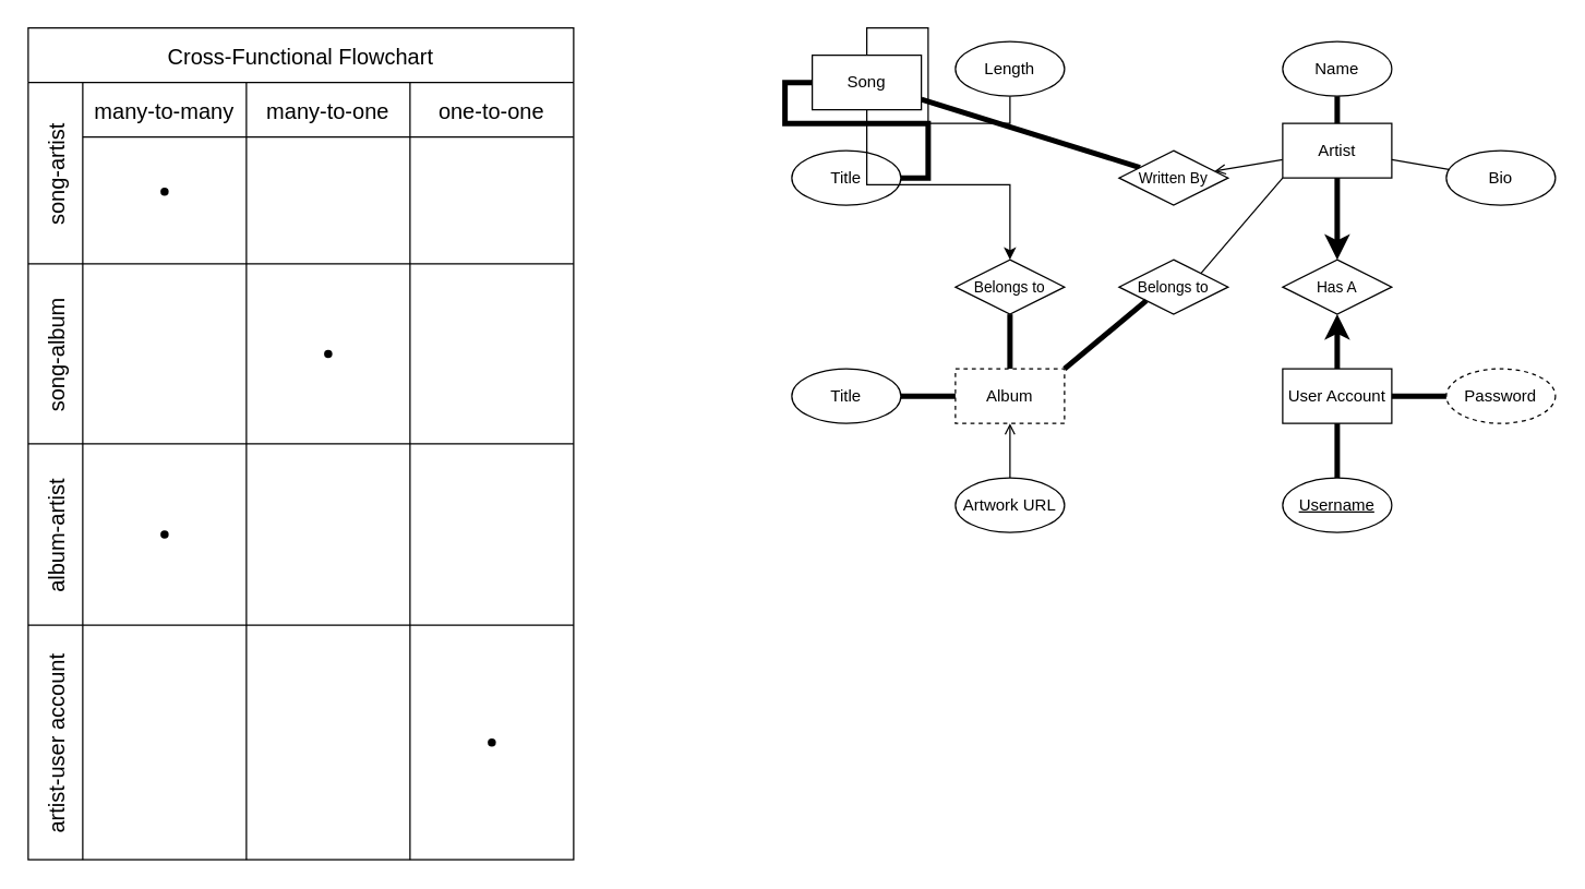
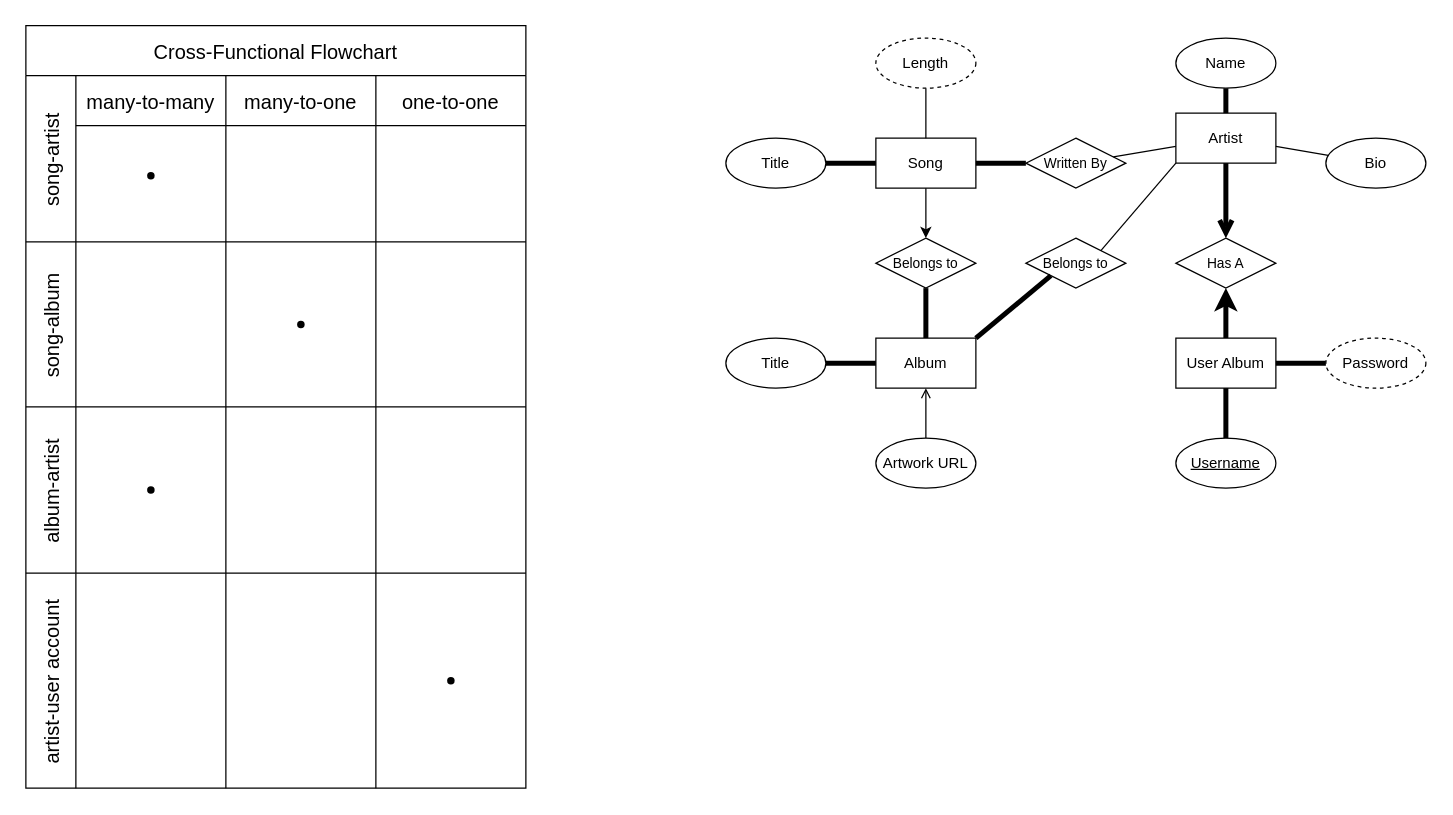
  <mxCell id="0" />
  <mxCell id="1" parent="0" />
- <mxCell id="2" value="Song" style="rounded=0;whiteSpace=wrap;html=1;" parent="1" vertex="1"><mxGeometry x="595" y="40" width="80" height="40" as="geometry" /></mxCell>
+ <mxCell id="2" value="Song" style="rounded=0;whiteSpace=wrap;html=1;" parent="1" vertex="1"><mxGeometry x="700" y="110" width="80" height="40" as="geometry" /></mxCell>
  <mxCell id="3" style="edgeStyle=orthogonalEdgeStyle;rounded=0;orthogonalLoop=1;jettySize=auto;html=1;exitX=1;exitY=0.5;exitDx=0;exitDy=0;entryX=0;entryY=0.5;entryDx=0;entryDy=0;endArrow=none;endFill=0;strokeWidth=4;" parent="1" source="4" target="2" edge="1"><mxGeometry relative="1" as="geometry" /></mxCell>
  <mxCell id="4" value="Title" style="ellipse;whiteSpace=wrap;html=1;" parent="1" vertex="1"><mxGeometry x="580" y="110" width="80" height="40" as="geometry" /></mxCell>
  <mxCell id="5" style="edgeStyle=orthogonalEdgeStyle;rounded=0;orthogonalLoop=1;jettySize=auto;html=1;exitX=0.5;exitY=1;exitDx=0;exitDy=0;entryX=0.5;entryY=0;entryDx=0;entryDy=0;endArrow=none;endFill=0;" parent="1" source="6" target="2" edge="1"><mxGeometry relative="1" as="geometry" /></mxCell>
- <mxCell id="6" value="Length" style="ellipse;whiteSpace=wrap;html=1;" parent="1" vertex="1"><mxGeometry x="700" y="30" width="80" height="40" as="geometry" /></mxCell>
+ <mxCell id="6" value="Length" style="ellipse;whiteSpace=wrap;html=1;dashed=1;" parent="1" vertex="1"><mxGeometry x="700" y="30" width="80" height="40" as="geometry" /></mxCell>
  <mxCell id="7" value="" style="edgeStyle=orthogonalEdgeStyle;rounded=0;orthogonalLoop=1;jettySize=auto;html=1;endArrow=none;endFill=0;exitX=0.5;exitY=0;exitDx=0;exitDy=0;startArrow=classic;startFill=1;" parent="1" source="8" target="2" edge="1"><mxGeometry relative="1" as="geometry"><mxPoint x="740" y="190" as="sourcePoint" /></mxGeometry></mxCell>
  <mxCell id="8" value="&lt;font style=&quot;font-size: 11px&quot;&gt;Belongs to&lt;/font&gt;" style="rhombus;whiteSpace=wrap;html=1;" parent="1" vertex="1"><mxGeometry x="700" y="190" width="80" height="40" as="geometry" /></mxCell>
  <mxCell id="9" value="" style="edgeStyle=none;rounded=0;orthogonalLoop=1;jettySize=auto;html=1;endArrow=none;endFill=0;strokeWidth=4;" parent="1" source="10" target="8" edge="1"><mxGeometry relative="1" as="geometry" /></mxCell>
- <mxCell id="10" value="Album" style="rounded=0;whiteSpace=wrap;html=1;dashed=1;" parent="1" vertex="1"><mxGeometry x="700" y="270" width="80" height="40" as="geometry" /></mxCell>
+ <mxCell id="10" value="Album" style="rounded=0;whiteSpace=wrap;html=1;" parent="1" vertex="1"><mxGeometry x="700" y="270" width="80" height="40" as="geometry" /></mxCell>
  <mxCell id="11" value="" style="edgeStyle=none;rounded=0;orthogonalLoop=1;jettySize=auto;html=1;endArrow=none;endFill=0;strokeWidth=4;" parent="1" source="12" target="10" edge="1"><mxGeometry relative="1" as="geometry" /></mxCell>
  <mxCell id="12" value="Title" style="ellipse;whiteSpace=wrap;html=1;" parent="1" vertex="1"><mxGeometry x="580" y="270" width="80" height="40" as="geometry" /></mxCell>
  <mxCell id="13" value="" style="edgeStyle=none;rounded=0;orthogonalLoop=1;jettySize=auto;html=1;endArrow=open;endFill=0;" parent="1" source="14" target="10" edge="1"><mxGeometry relative="1" as="geometry" /></mxCell>
  <mxCell id="14" value="Artwork URL" style="ellipse;whiteSpace=wrap;html=1;" parent="1" vertex="1"><mxGeometry x="700" y="350" width="80" height="40" as="geometry" /></mxCell>
  <mxCell id="15" value="" style="edgeStyle=none;rounded=0;orthogonalLoop=1;jettySize=auto;html=1;endArrow=none;endFill=0;strokeWidth=4;" parent="1" source="16" target="2" edge="1"><mxGeometry relative="1" as="geometry" /></mxCell>
  <mxCell id="16" value="&lt;font style=&quot;font-size: 11px&quot;&gt;Written By&lt;/font&gt;" style="rhombus;whiteSpace=wrap;html=1;" parent="1" vertex="1"><mxGeometry x="820" y="110" width="80" height="40" as="geometry" /></mxCell>
- <mxCell id="17" value="" style="edgeStyle=none;rounded=0;orthogonalLoop=1;jettySize=auto;html=1;endArrow=open;endFill=0;fontStyle=0;" parent="1" source="18" target="16" edge="1"><mxGeometry relative="1" as="geometry" /></mxCell>
+ <mxCell id="17" value="" style="edgeStyle=none;rounded=0;orthogonalLoop=1;jettySize=auto;html=1;endArrow=none;endFill=0;fontStyle=0" parent="1" source="18" target="16" edge="1"><mxGeometry relative="1" as="geometry" /></mxCell>
  <mxCell id="18" value="Artist" style="rounded=0;whiteSpace=wrap;html=1;" parent="1" vertex="1"><mxGeometry x="940" y="90" width="80" height="40" as="geometry" /></mxCell>
  <mxCell id="19" value="" style="edgeStyle=none;rounded=0;orthogonalLoop=1;jettySize=auto;html=1;endArrow=none;endFill=0;strokeWidth=4;" parent="1" target="18" edge="1"><mxGeometry relative="1" as="geometry"><mxPoint x="980" y="70" as="sourcePoint" /></mxGeometry></mxCell>
  <mxCell id="20" value="Name" style="ellipse;whiteSpace=wrap;html=1;" parent="1" vertex="1"><mxGeometry x="940" y="30" width="80" height="40" as="geometry" /></mxCell>
  <mxCell id="21" value="" style="edgeStyle=none;rounded=0;orthogonalLoop=1;jettySize=auto;html=1;endArrow=none;endFill=0;strokeWidth=1;" parent="1" source="22" target="18" edge="1"><mxGeometry relative="1" as="geometry" /></mxCell>
  <mxCell id="22" value="Bio" style="ellipse;whiteSpace=wrap;html=1;" parent="1" vertex="1"><mxGeometry x="1060" y="110" width="80" height="40" as="geometry" /></mxCell>
  <mxCell id="23" value="&lt;font style=&quot;font-size: 11px&quot;&gt;Has A&lt;/font&gt;" style="rhombus;whiteSpace=wrap;html=1;" parent="1" vertex="1"><mxGeometry x="940" y="190" width="80" height="40" as="geometry" /></mxCell>
  <mxCell id="24" value="" style="edgeStyle=none;rounded=0;orthogonalLoop=1;jettySize=auto;html=1;endArrow=classic;endFill=1;strokeWidth=4;" parent="1" source="25" target="23" edge="1"><mxGeometry relative="1" as="geometry" /></mxCell>
- <mxCell id="25" value="User Account" style="rounded=0;whiteSpace=wrap;html=1;" parent="1" vertex="1"><mxGeometry x="940" y="270" width="80" height="40" as="geometry" /></mxCell>
+ <mxCell id="25" value="User Album" style="rounded=0;whiteSpace=wrap;html=1;" parent="1" vertex="1"><mxGeometry x="940" y="270" width="80" height="40" as="geometry" /></mxCell>
  <mxCell id="26" style="edgeStyle=none;rounded=0;orthogonalLoop=1;jettySize=auto;html=1;entryX=0.5;entryY=1;entryDx=0;entryDy=0;endArrow=none;endFill=0;strokeWidth=4;" parent="1" target="25" edge="1"><mxGeometry relative="1" as="geometry"><mxPoint x="980" y="350" as="sourcePoint" /></mxGeometry></mxCell>
  <mxCell id="27" value="&lt;u&gt;Username&lt;/u&gt;" style="ellipse;whiteSpace=wrap;html=1;" parent="1" vertex="1"><mxGeometry x="940" y="350" width="80" height="40" as="geometry" /></mxCell>
  <mxCell id="28" style="edgeStyle=none;rounded=0;orthogonalLoop=1;jettySize=auto;html=1;exitX=0;exitY=0.5;exitDx=0;exitDy=0;entryX=1;entryY=0.5;entryDx=0;entryDy=0;endArrow=none;endFill=0;strokeWidth=4;" parent="1" source="29" target="25" edge="1"><mxGeometry relative="1" as="geometry" /></mxCell>
  <mxCell id="29" value="Password" style="ellipse;whiteSpace=wrap;html=1;dashed=1;" parent="1" vertex="1"><mxGeometry x="1060" y="270" width="80" height="40" as="geometry" /></mxCell>
  <mxCell id="30" value="&lt;font style=&quot;font-size: 11px&quot;&gt;Belongs to&lt;/font&gt;" style="rhombus;whiteSpace=wrap;html=1;" vertex="1" parent="1"><mxGeometry x="820" y="190" width="80" height="40" as="geometry" /></mxCell>
  <mxCell id="31" value="" style="edgeStyle=none;rounded=0;orthogonalLoop=1;jettySize=auto;html=1;endArrow=none;endFill=0;strokeWidth=4;exitX=1;exitY=0;exitDx=0;exitDy=0;entryX=0;entryY=1;entryDx=0;entryDy=0;" edge="1" parent="1" source="10" target="30"><mxGeometry relative="1" as="geometry"><mxPoint x="750" y="280" as="sourcePoint" /><mxPoint x="750" y="240" as="targetPoint" /><Array as="points" /></mxGeometry></mxCell>
  <mxCell id="32" value="" style="edgeStyle=none;rounded=0;orthogonalLoop=1;jettySize=auto;html=1;endArrow=none;endFill=0;fontStyle=0;exitX=0;exitY=1;exitDx=0;exitDy=0;entryX=1;entryY=0;entryDx=0;entryDy=0;" edge="1" parent="1" source="18" target="30"><mxGeometry relative="1" as="geometry"><mxPoint x="950" y="140" as="sourcePoint" /><mxPoint x="910" y="140" as="targetPoint" /></mxGeometry></mxCell>
- <mxCell id="33" value="" style="edgeStyle=none;rounded=0;orthogonalLoop=1;jettySize=auto;html=1;endArrow=classic;endFill=1;strokeWidth=4;exitX=0.5;exitY=1;exitDx=0;exitDy=0;entryX=0.5;entryY=0;entryDx=0;entryDy=0;" edge="1" parent="1" source="18" target="23"><mxGeometry relative="1" as="geometry"><mxPoint x="990" y="280" as="sourcePoint" /><mxPoint x="990" y="240" as="targetPoint" /></mxGeometry></mxCell>
+ <mxCell id="33" value="" style="edgeStyle=none;rounded=0;orthogonalLoop=1;jettySize=auto;html=1;endArrow=open;endFill=1;strokeWidth=4;exitX=0.5;exitY=1;exitDx=0;exitDy=0;entryX=0.5;entryY=0;entryDx=0;entryDy=0;" edge="1" parent="1" source="18" target="23"><mxGeometry relative="1" as="geometry"><mxPoint x="990" y="280" as="sourcePoint" /><mxPoint x="990" y="240" as="targetPoint" /></mxGeometry></mxCell>
  <mxCell id="34" value="Cross-Functional Flowchart" style="shape=table;childLayout=tableLayout;startSize=40;collapsible=0;recursiveResize=0;expand=0;fontSize=16;" vertex="1" parent="1"><mxGeometry x="20" y="20" width="400" height="610" as="geometry" /></mxCell>
  <mxCell id="35" value="song-artist" style="shape=tableRow;horizontal=0;swimlaneHead=0;swimlaneBody=0;top=0;left=0;strokeColor=inherit;bottom=0;right=0;dropTarget=0;fontStyle=0;fillColor=none;points=[[0,0.5],[1,0.5]];portConstraint=eastwest;startSize=40;collapsible=0;recursiveResize=0;expand=0;fontSize=16;" vertex="1" parent="34"><mxGeometry y="40" width="400" height="133" as="geometry" /></mxCell>
  <mxCell id="36" value="many-to-many" style="swimlane;swimlaneHead=0;swimlaneBody=0;fontStyle=0;strokeColor=inherit;connectable=0;fillColor=none;startSize=40;collapsible=0;recursiveResize=0;expand=0;fontSize=16;" vertex="1" parent="35"><mxGeometry x="40" width="120" height="133" as="geometry"><mxRectangle width="120" height="133" as="alternateBounds" /></mxGeometry></mxCell>
  <mxCell id="37" value="" style="shape=waypoint;sketch=0;fillStyle=solid;size=6;pointerEvents=1;points=[];fillColor=none;resizable=0;rotatable=0;perimeter=centerPerimeter;snapToPoint=1;" vertex="1" parent="36"><mxGeometry x="50" y="70" width="20" height="20" as="geometry" /></mxCell>
  <mxCell id="38" value="many-to-one" style="swimlane;swimlaneHead=0;swimlaneBody=0;fontStyle=0;strokeColor=inherit;connectable=0;fillColor=none;startSize=40;collapsible=0;recursiveResize=0;expand=0;fontSize=16;" vertex="1" parent="35"><mxGeometry x="160" width="120" height="133" as="geometry"><mxRectangle width="120" height="133" as="alternateBounds" /></mxGeometry></mxCell>
  <mxCell id="39" value="one-to-one" style="swimlane;swimlaneHead=0;swimlaneBody=0;fontStyle=0;strokeColor=inherit;connectable=0;fillColor=none;startSize=40;collapsible=0;recursiveResize=0;expand=0;fontSize=16;" vertex="1" parent="35"><mxGeometry x="280" width="120" height="133" as="geometry"><mxRectangle width="120" height="133" as="alternateBounds" /></mxGeometry></mxCell>
  <mxCell id="40" value="song-album" style="shape=tableRow;horizontal=0;swimlaneHead=0;swimlaneBody=0;top=0;left=0;strokeColor=inherit;bottom=0;right=0;dropTarget=0;fontStyle=0;fillColor=none;points=[[0,0.5],[1,0.5]];portConstraint=eastwest;startSize=40;collapsible=0;recursiveResize=0;expand=0;fontSize=16;" vertex="1" parent="34"><mxGeometry y="173" width="400" height="132" as="geometry" /></mxCell>
  <mxCell id="41" value="" style="swimlane;swimlaneHead=0;swimlaneBody=0;fontStyle=0;connectable=0;strokeColor=inherit;fillColor=none;startSize=0;collapsible=0;recursiveResize=0;expand=0;fontSize=16;" vertex="1" parent="40"><mxGeometry x="40" width="120" height="132" as="geometry"><mxRectangle width="120" height="132" as="alternateBounds" /></mxGeometry></mxCell>
  <mxCell id="42" value="" style="swimlane;swimlaneHead=0;swimlaneBody=0;fontStyle=0;connectable=0;strokeColor=inherit;fillColor=none;startSize=0;collapsible=0;recursiveResize=0;expand=0;fontSize=16;" vertex="1" parent="40"><mxGeometry x="160" width="120" height="132" as="geometry"><mxRectangle width="120" height="132" as="alternateBounds" /></mxGeometry></mxCell>
  <mxCell id="43" value="" style="shape=waypoint;sketch=0;fillStyle=solid;size=6;pointerEvents=1;points=[];fillColor=none;resizable=0;rotatable=0;perimeter=centerPerimeter;snapToPoint=1;" vertex="1" parent="42"><mxGeometry x="50" y="56" width="20" height="20" as="geometry" /></mxCell>
  <mxCell id="44" value="" style="swimlane;swimlaneHead=0;swimlaneBody=0;fontStyle=0;connectable=0;strokeColor=inherit;fillColor=none;startSize=0;collapsible=0;recursiveResize=0;expand=0;fontSize=16;" vertex="1" parent="40"><mxGeometry x="280" width="120" height="132" as="geometry"><mxRectangle width="120" height="132" as="alternateBounds" /></mxGeometry></mxCell>
  <mxCell id="45" value="album-artist" style="shape=tableRow;horizontal=0;swimlaneHead=0;swimlaneBody=0;top=0;left=0;strokeColor=inherit;bottom=0;right=0;dropTarget=0;fontStyle=0;fillColor=none;points=[[0,0.5],[1,0.5]];portConstraint=eastwest;startSize=40;collapsible=0;recursiveResize=0;expand=0;fontSize=16;" vertex="1" parent="34"><mxGeometry y="305" width="400" height="133" as="geometry" /></mxCell>
  <mxCell id="46" value="" style="swimlane;swimlaneHead=0;swimlaneBody=0;fontStyle=0;connectable=0;strokeColor=inherit;fillColor=none;startSize=0;collapsible=0;recursiveResize=0;expand=0;fontSize=16;" vertex="1" parent="45"><mxGeometry x="40" width="120" height="133" as="geometry"><mxRectangle width="120" height="133" as="alternateBounds" /></mxGeometry></mxCell>
  <mxCell id="47" value="" style="shape=waypoint;sketch=0;fillStyle=solid;size=6;pointerEvents=1;points=[];fillColor=none;resizable=0;rotatable=0;perimeter=centerPerimeter;snapToPoint=1;" vertex="1" parent="46"><mxGeometry x="50" y="56.5" width="20" height="20" as="geometry" /></mxCell>
  <mxCell id="48" value="" style="swimlane;swimlaneHead=0;swimlaneBody=0;fontStyle=0;connectable=0;strokeColor=inherit;fillColor=none;startSize=0;collapsible=0;recursiveResize=0;expand=0;fontSize=16;" vertex="1" parent="45"><mxGeometry x="160" width="120" height="133" as="geometry"><mxRectangle width="120" height="133" as="alternateBounds" /></mxGeometry></mxCell>
  <mxCell id="49" value="" style="swimlane;swimlaneHead=0;swimlaneBody=0;fontStyle=0;connectable=0;strokeColor=inherit;fillColor=none;startSize=0;collapsible=0;recursiveResize=0;expand=0;fontSize=16;" vertex="1" parent="45"><mxGeometry x="280" width="120" height="133" as="geometry"><mxRectangle width="120" height="133" as="alternateBounds" /></mxGeometry></mxCell>
  <mxCell id="50" value="artist-user account" style="shape=tableRow;horizontal=0;swimlaneHead=0;swimlaneBody=0;top=0;left=0;strokeColor=inherit;bottom=0;right=0;dropTarget=0;fontStyle=0;fillColor=none;points=[[0,0.5],[1,0.5]];portConstraint=eastwest;startSize=40;collapsible=0;recursiveResize=0;expand=0;fontSize=16;" vertex="1" parent="34"><mxGeometry y="438" width="400" height="172" as="geometry" /></mxCell>
  <mxCell id="51" style="swimlane;swimlaneHead=0;swimlaneBody=0;fontStyle=0;connectable=0;strokeColor=inherit;fillColor=none;startSize=0;collapsible=0;recursiveResize=0;expand=0;fontSize=16;" vertex="1" parent="50"><mxGeometry x="40" width="120" height="172" as="geometry"><mxRectangle width="120" height="172" as="alternateBounds" /></mxGeometry></mxCell>
  <mxCell id="52" style="swimlane;swimlaneHead=0;swimlaneBody=0;fontStyle=0;connectable=0;strokeColor=inherit;fillColor=none;startSize=0;collapsible=0;recursiveResize=0;expand=0;fontSize=16;" vertex="1" parent="50"><mxGeometry x="160" width="120" height="172" as="geometry"><mxRectangle width="120" height="172" as="alternateBounds" /></mxGeometry></mxCell>
  <mxCell id="53" style="swimlane;swimlaneHead=0;swimlaneBody=0;fontStyle=0;connectable=0;strokeColor=inherit;fillColor=none;startSize=0;collapsible=0;recursiveResize=0;expand=0;fontSize=16;" vertex="1" parent="50"><mxGeometry x="280" width="120" height="172" as="geometry"><mxRectangle width="120" height="172" as="alternateBounds" /></mxGeometry></mxCell>
  <mxCell id="54" value="" style="shape=waypoint;sketch=0;fillStyle=solid;size=6;pointerEvents=1;points=[];fillColor=none;resizable=0;rotatable=0;perimeter=centerPerimeter;snapToPoint=1;" vertex="1" parent="53"><mxGeometry x="50" y="76" width="20" height="20" as="geometry" /></mxCell>
